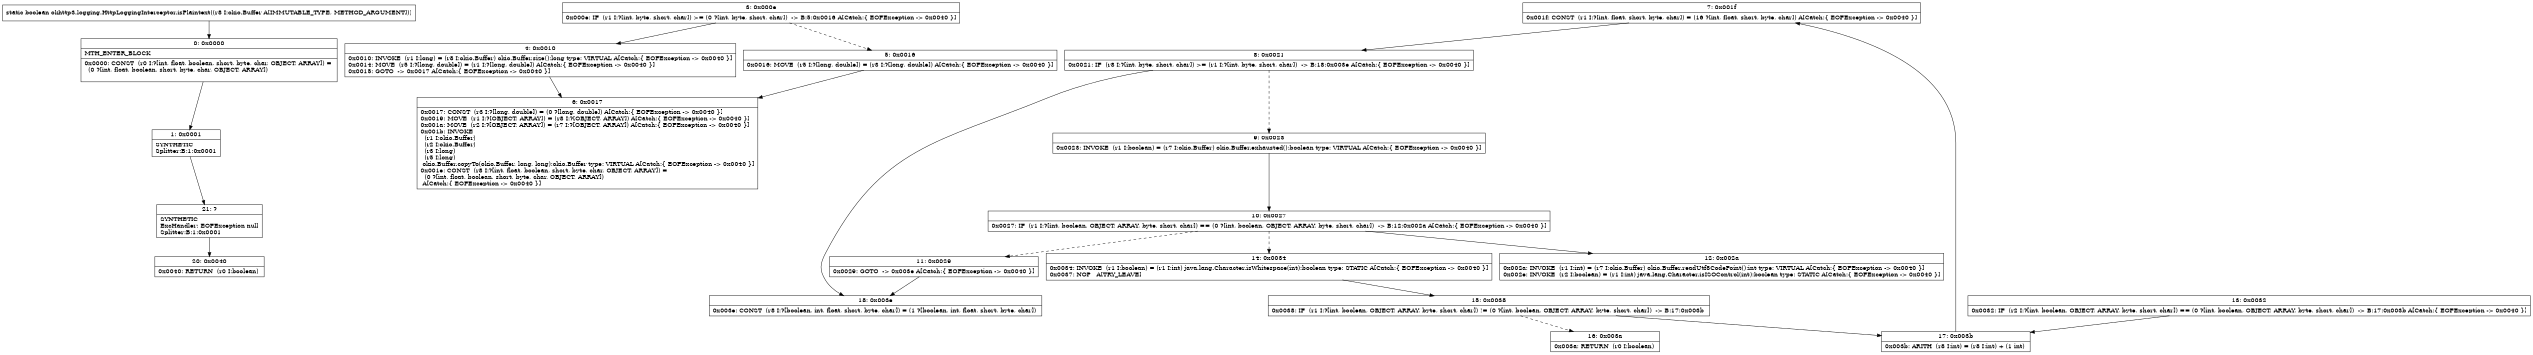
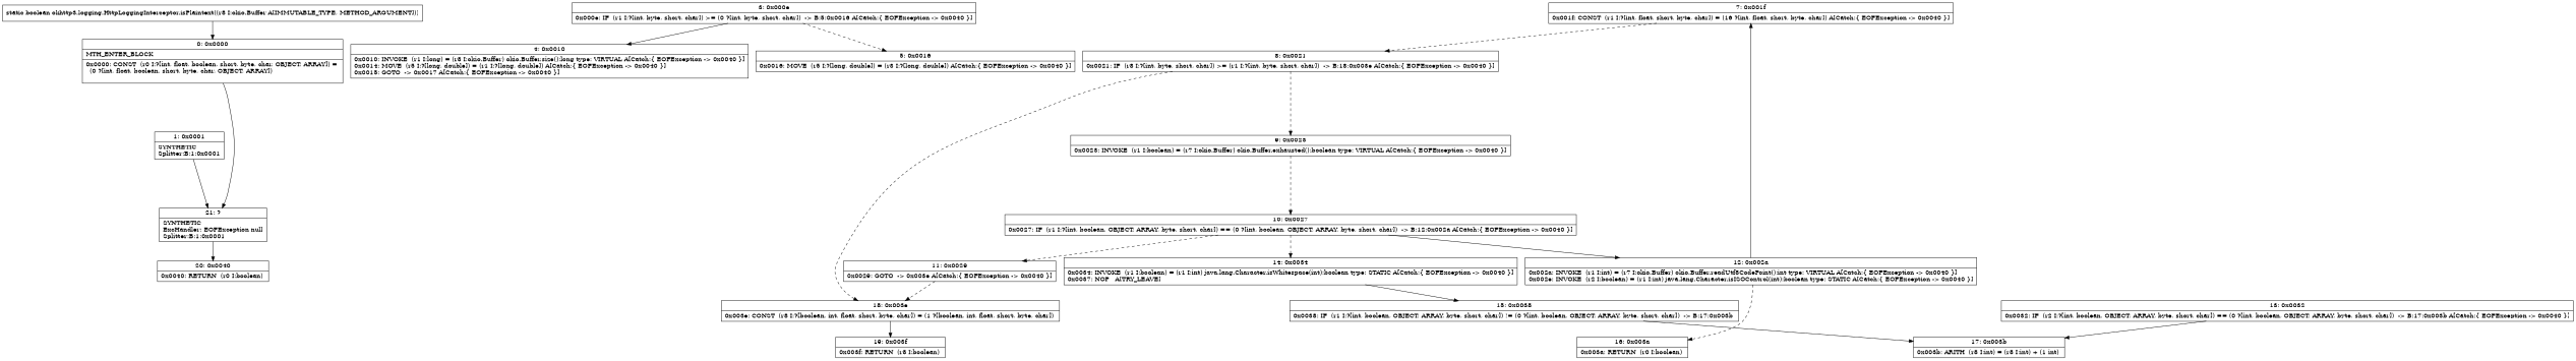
  digraph {
    node [shape=record]
    n1 [label="{0\:\ 0x0000|MTH_ENTER_BLOCK\l|0x0000: CONST  (r0 I:?[int, float, boolean, short, byte, char, OBJECT, ARRAY]) = \l  (0 ?[int, float, boolean, short, byte, char, OBJECT, ARRAY])\l \l}"]
    n2 [label="{1\:\ 0x0001|SYNTHETIC\lSplitter:B:1:0x0001\l}"]
    n3 [label="{21\:\ ?|SYNTHETIC\lExcHandler: EOFException null\lSplitter:B:1:0x0001\l}"]
    n4 [label="{20\:\ 0x0040|0x0040: RETURN  (r0 I:boolean) \l}"]
    n5 [label="{3\:\ 0x000e|0x000e: IF  (r1 I:?[int, byte, short, char]) \>= (0 ?[int, byte, short, char])  \-\> B:5:0x0016 A[Catch:\{ EOFException \-\> 0x0040 \}]\l}"]
    n6 [label="{4\:\ 0x0010|0x0010: INVOKE  (r1 I:long) = (r8 I:okio.Buffer) okio.Buffer.size():long type: VIRTUAL A[Catch:\{ EOFException \-\> 0x0040 \}]\l0x0014: MOVE  (r5 I:?[long, double]) = (r1 I:?[long, double]) A[Catch:\{ EOFException \-\> 0x0040 \}]\l0x0015: GOTO  \-\> 0x0017 A[Catch:\{ EOFException \-\> 0x0040 \}]\l}"]
    n7 [label="{5\:\ 0x0016|0x0016: MOVE  (r5 I:?[long, double]) = (r3 I:?[long, double]) A[Catch:\{ EOFException \-\> 0x0040 \}]\l}"]
-   n8 [label="{6\:\ 0x0017|0x0017: CONST  (r3 I:?[long, double]) = (0 ?[long, double]) A[Catch:\{ EOFException \-\> 0x0040 \}]\l0x0019: MOVE  (r1 I:?[OBJECT, ARRAY]) = (r8 I:?[OBJECT, ARRAY]) A[Catch:\{ EOFException \-\> 0x0040 \}]\l0x001a: MOVE  (r2 I:?[OBJECT, ARRAY]) = (r7 I:?[OBJECT, ARRAY]) A[Catch:\{ EOFException \-\> 0x0040 \}]\l0x001b: INVOKE  \l  (r1 I:okio.Buffer)\l  (r2 I:okio.Buffer)\l  (r3 I:long)\l  (r5 I:long)\l okio.Buffer.copyTo(okio.Buffer, long, long):okio.Buffer type: VIRTUAL A[Catch:\{ EOFException \-\> 0x0040 \}]\l0x001e: CONST  (r8 I:?[int, float, boolean, short, byte, char, OBJECT, ARRAY]) = \l  (0 ?[int, float, boolean, short, byte, char, OBJECT, ARRAY])\l A[Catch:\{ EOFException \-\> 0x0040 \}]\l}"]
    n9 [label="{7\:\ 0x001f|0x001f: CONST  (r1 I:?[int, float, short, byte, char]) = (16 ?[int, float, short, byte, char]) A[Catch:\{ EOFException \-\> 0x0040 \}]\l}"]
    n10 [label="{8\:\ 0x0021|0x0021: IF  (r8 I:?[int, byte, short, char]) \>= (r1 I:?[int, byte, short, char])  \-\> B:18:0x003e A[Catch:\{ EOFException \-\> 0x0040 \}]\l}"]
    n11 [label="{9\:\ 0x0023|0x0023: INVOKE  (r1 I:boolean) = (r7 I:okio.Buffer) okio.Buffer.exhausted():boolean type: VIRTUAL A[Catch:\{ EOFException \-\> 0x0040 \}]\l}"]
    n12 [label="{18\:\ 0x003e|0x003e: CONST  (r8 I:?[boolean, int, float, short, byte, char]) = (1 ?[boolean, int, float, short, byte, char]) \l}"]
    n13 [label="{10\:\ 0x0027|0x0027: IF  (r1 I:?[int, boolean, OBJECT, ARRAY, byte, short, char]) == (0 ?[int, boolean, OBJECT, ARRAY, byte, short, char])  \-\> B:12:0x002a A[Catch:\{ EOFException \-\> 0x0040 \}]\l}"]
+   n14 [label="{19\:\ 0x003f|0x003f: RETURN  (r8 I:boolean) \l}"]
    n15 [label="{11\:\ 0x0029|0x0029: GOTO  \-\> 0x003e A[Catch:\{ EOFException \-\> 0x0040 \}]\l}"]
    n16 [label="{12\:\ 0x002a|0x002a: INVOKE  (r1 I:int) = (r7 I:okio.Buffer) okio.Buffer.readUtf8CodePoint():int type: VIRTUAL A[Catch:\{ EOFException \-\> 0x0040 \}]\l0x002e: INVOKE  (r2 I:boolean) = (r1 I:int) java.lang.Character.isISOControl(int):boolean type: STATIC A[Catch:\{ EOFException \-\> 0x0040 \}]\l}"]
    n17 [label="{14\:\ 0x0034|0x0034: INVOKE  (r1 I:boolean) = (r1 I:int) java.lang.Character.isWhitespace(int):boolean type: STATIC A[Catch:\{ EOFException \-\> 0x0040 \}]\l0x0037: NOP   A[TRY_LEAVE]\l}"]
    n18 [label="{13\:\ 0x0032|0x0032: IF  (r2 I:?[int, boolean, OBJECT, ARRAY, byte, short, char]) == (0 ?[int, boolean, OBJECT, ARRAY, byte, short, char])  \-\> B:17:0x003b A[Catch:\{ EOFException \-\> 0x0040 \}]\l}"]
    n19 [label="{17\:\ 0x003b|0x003b: ARITH  (r8 I:int) = (r8 I:int) + (1 int) \l}"]
    n20 [label="{15\:\ 0x0038|0x0038: IF  (r1 I:?[int, boolean, OBJECT, ARRAY, byte, short, char]) != (0 ?[int, boolean, OBJECT, ARRAY, byte, short, char])  \-\> B:17:0x003b \l}"]
    n21 [label="{16\:\ 0x003a|0x003a: RETURN  (r0 I:boolean) \l}"]
    n22 [label="{static boolean okhttp3.logging.HttpLoggingInterceptor.isPlaintext((r8 I:okio.Buffer A[IMMUTABLE_TYPE, METHOD_ARGUMENT])) }"]
-   n1 -> n2
+   n1 -> n3
    n2 -> n3
    n3 -> n4
    n5 -> n6 [style=solid]
    n5 -> n7 [style=dashed]
-   n6 -> n8
-   n7 -> n8
-   n9 -> n10
+   n9 -> n10 [style=dashed]
    n10 -> n11 [style=dashed]
-   n10 -> n12
-   n11 -> n13
+   n10 -> n12 [style=dashed]
+   n11 -> n13 [style=dashed]
+   n12 -> n14
    n13 -> n15 [style=dashed]
    n13 -> n16
    n13 -> n17 [style=dashed]
-   n15 -> n12
+   n15 -> n12 [style=dashed]
    n17 -> n20
    n18 -> n19
-   n19 -> n9
+   n16 -> n9
    n20 -> n19
-   n20 -> n21 [style=dashed]
+   n16 -> n21 [style=dashed]
    n22 -> n1
  }
